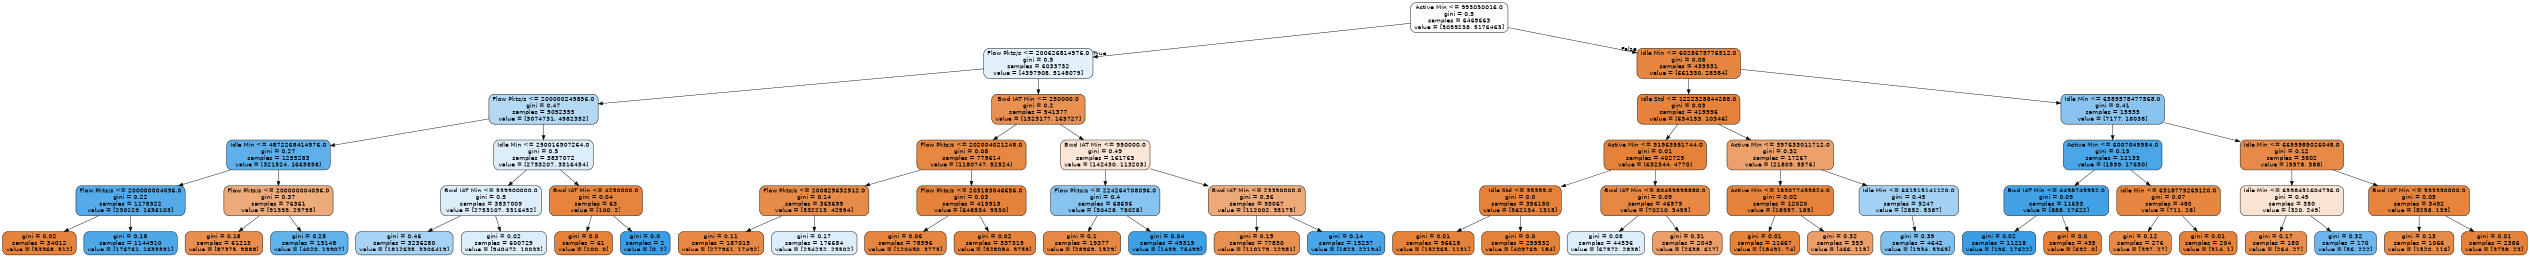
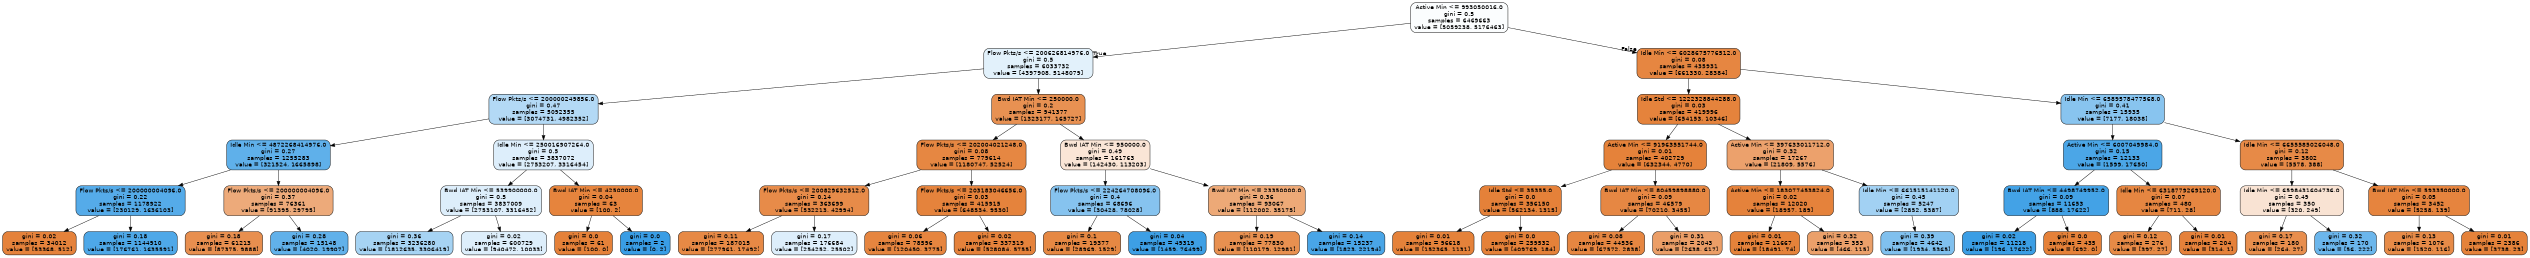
  digraph {
    node [color=black fillcolor="#ddeefb" fontname=helvetica shape=box style="filled, rounded"]
    edge [fontname=helvetica]
    n1 [fillcolor="#fbfdfe" label="Active Min <= 993050016.0\ngini = 0.5\nsamples = 6469663\nvalue = [5059238, 5176463]"]
    n2 [fillcolor="#e2f1fb" label="Flow Pkts/s <= 200626814976.0\ngini = 0.5\nsamples = 6033732\nvalue = [4397908, 5148079]"]
    n3 [fillcolor="#e68641" label="Idle Min <= 6028675776512.0\ngini = 0.08\nsamples = 435931\nvalue = [661330, 28384]"]
    n4 [fillcolor="#b3d9f5" label="Flow Pkts/s <= 200000249856.0\ngini = 0.47\nsamples = 5092355\nvalue = [3074731, 4982352]"]
    n5 [fillcolor="#e89152" label="Bwd IAT Min <= 250000.0\ngini = 0.2\nsamples = 941377\nvalue = [1323177, 165727]"]
    n6 [fillcolor="#e5833c" label="Idle Std <= 1222328844288.0\ngini = 0.03\nsamples = 419996\nvalue = [654153, 10346]"]
    n7 [fillcolor="#88c4ef" label="Idle Min <= 6589578477568.0\ngini = 0.41\nsamples = 15935\nvalue = [7177, 18038]"]
    n8 [fillcolor="#5fb0ea" label="Idle Min <= 4872268414976.0\ngini = 0.27\nsamples = 1255283\nvalue = [321524, 1665898]"]
    n9 [label="Idle Min <= 250016907264.0\ngini = 0.5\nsamples = 3837072\nvalue = [2753207, 3316454]"]
    n10 [fillcolor="#e68742" label="Flow Pkts/s <= 202004021248.0\ngini = 0.08\nsamples = 779614\nvalue = [1180747, 52524]"]
    n11 [fillcolor="#fae5d6" label="Bwd IAT Min <= 950000.0\ngini = 0.49\nsamples = 161763\nvalue = [142430, 113203]"]
    n12 [fillcolor="#55abe9" label="Flow Pkts/s <= 200000004096.0\ngini = 0.22\nsamples = 1178922\nvalue = [230129, 1636103]"]
    n13 [fillcolor="#edaa7a" label="Flow Pkts/s <= 200000004096.0\ngini = 0.37\nsamples = 76361\nvalue = [91395, 29795]"]
    n14 [label="Bwd IAT Min <= 539900000.0\ngini = 0.5\nsamples = 3837009\nvalue = [2753107, 3316452]"]
    n15 [fillcolor="#e6843d" label="Bwd IAT Min <= 4250000.0\ngini = 0.04\nsamples = 63\nvalue = [100, 2]"]
    n16 [fillcolor="#e5823b" label="gini = 0.02\nsamples = 34012\nvalue = [53368, 512]"]
    n17 [fillcolor="#4ea8e8" label="gini = 0.18\nsamples = 1144910\nvalue = [176761, 1635591]"]
    n18 [fillcolor="#e88f4f" label="gini = 0.18\nsamples = 61213\nvalue = [87375, 9888]"]
    n19 [fillcolor="#61b1ea" label="gini = 0.28\nsamples = 15148\nvalue = [4020, 19907]"]
-   n20 [fillcolor="#a6d3f3" label="gini = 0.46\nsamples = 3236280\nvalue = [1812635, 3306419]"]
+   n20 [fillcolor="#a6d3f3" label="gini = 0.36\nsamples = 3236280\nvalue = [1812635, 3306419]"]
    n21 [label="gini = 0.02\nsamples = 600729\nvalue = [940472, 10033]"]
    n22 [fillcolor="#e58139" label="gini = 0.0\nsamples = 61\nvalue = [100, 0]"]
    n23 [fillcolor="#399de5" label="gini = 0.0\nsamples = 2\nvalue = [0, 2]"]
    n24 [fillcolor="#e78b49" label="Flow Pkts/s <= 200829632512.0\ngini = 0.14\nsamples = 363699\nvalue = [532213, 42994]"]
    n25 [fillcolor="#e5833c" label="Flow Pkts/s <= 203183046656.0\ngini = 0.03\nsamples = 415915\nvalue = [648534, 9530]"]
    n26 [fillcolor="#86c3ef" label="Flow Pkts/s <= 224264708096.0\ngini = 0.4\nsamples = 68696\nvalue = [30428, 78028]"]
    n27 [fillcolor="#eda977" label="Bwd IAT Min <= 23350000.0\ngini = 0.36\nsamples = 93067\nvalue = [112002, 35175]"]
    n28 [fillcolor="#e78945" label="gini = 0.11\nsamples = 187015\nvalue = [277961, 17492]"]
    n29 [label="gini = 0.17\nsamples = 176684\nvalue = [254252, 25502]"]
    n30 [fillcolor="#e6853f" label="gini = 0.06\nsamples = 78596\nvalue = [120450, 3775]"]
    n31 [fillcolor="#e5823b" label="gini = 0.02\nsamples = 337319\nvalue = [528084, 5755]"]
    n32 [fillcolor="#e68843" label="gini = 0.1\nsamples = 19377\nvalue = [28969, 1529]"]
    n33 [fillcolor="#3d9fe5" label="gini = 0.04\nsamples = 49319\nvalue = [1459, 76499]"]
    n34 [fillcolor="#e89050" label="gini = 0.19\nsamples = 77830\nvalue = [110179, 12981]"]
    n35 [fillcolor="#49a5e7" label="gini = 0.14\nsamples = 15237\nvalue = [1823, 22194]"]
    n36 [fillcolor="#e5823a" label="Active Min <= 91963551744.0\ngini = 0.01\nsamples = 402729\nvalue = [632344, 4770]"]
    n37 [fillcolor="#eca16c" label="Active Min <= 397633011712.0\ngini = 0.32\nsamples = 17267\nvalue = [21809, 5576]"]
    n38 [fillcolor="#4ba6e7" label="Active Min <= 6007049984.0\ngini = 0.15\nsamples = 12133\nvalue = [1599, 17650]"]
    n39 [fillcolor="#e78a47" label="Idle Min <= 6655585026048.0\ngini = 0.12\nsamples = 3802\nvalue = [5578, 388]"]
    n40 [fillcolor="#e58139" label="Idle Std <= 35355.0\ngini = 0.0\nsamples = 356150\nvalue = [562134, 1315]"]
    n41 [fillcolor="#e68743" label="Bwd IAT Min <= 80459898880.0\ngini = 0.09\nsamples = 46579\nvalue = [70210, 3455]"]
    n42 [fillcolor="#e5823b" label="Active Min <= 183077453824.0\ngini = 0.02\nsamples = 12020\nvalue = [18957, 189]"]
    n43 [fillcolor="#a2d1f3" label="Idle Min <= 661515141120.0\ngini = 0.45\nsamples = 5247\nvalue = [2852, 5387]"]
    n44 [fillcolor="#e5823a" label="gini = 0.01\nsamples = 96618\nvalue = [152365, 1131]"]
    n45 [fillcolor="#e58139" label="gini = 0.0\nsamples = 259532\nvalue = [409769, 184]"]
-   n46 [label="gini = 0.08\nsamples = 44536\nvalue = [67572, 2838]"]
+   n46 [fillcolor="#e68641" label="gini = 0.08\nsamples = 44536\nvalue = [67572, 2838]"]
    n47 [fillcolor="#eb9e67" label="gini = 0.31\nsamples = 2043\nvalue = [2638, 617]"]
    n48 [fillcolor="#e5823a" label="gini = 0.01\nsamples = 11667\nvalue = [18491, 74]"]
    n49 [fillcolor="#eba06a" label="gini = 0.32\nsamples = 353\nvalue = [466, 115]"]
    n50 [fillcolor="#80c0ee" label="gini = 0.39\nsamples = 4642\nvalue = [1934, 5365]"]
    n51 [fillcolor="#43a2e6" label="Bwd IAT Min <= 4498749952.0\ngini = 0.09\nsamples = 11653\nvalue = [888, 17622]"]
    n52 [fillcolor="#e68641" label="Idle Min <= 6318779269120.0\ngini = 0.07\nsamples = 480\nvalue = [711, 28]"]
    n53 [fillcolor="#f9e3d3" label="Idle Min <= 6598431604736.0\ngini = 0.49\nsamples = 350\nvalue = [320, 249]"]
    n54 [fillcolor="#e6843e" label="Bwd IAT Min <= 593350000.0\ngini = 0.05\nsamples = 3452\nvalue = [5258, 139]"]
    n55 [fillcolor="#3b9ee5" label="gini = 0.02\nsamples = 11218\nvalue = [196, 17622]"]
    n56 [fillcolor="#e58139" label="gini = 0.0\nsamples = 435\nvalue = [692, 0]"]
    n57 [fillcolor="#e78a46" label="gini = 0.12\nsamples = 276\nvalue = [397, 27]"]
    n58 [fillcolor="#e5813a" label="gini = 0.01\nsamples = 204\nvalue = [314, 1]"]
    n59 [fillcolor="#e88e4d" label="gini = 0.17\nsamples = 180\nvalue = [264, 27]"]
    n60 [fillcolor="#6bb6ec" label="gini = 0.32\nsamples = 170\nvalue = [56, 222]"]
-   n61 [fillcolor="#e78b48" label="gini = 0.13\nsamples = 1066\nvalue = [1520, 116]"]
+   n61 [fillcolor="#e78b48" label="gini = 0.13\nsamples = 1076\nvalue = [1520, 116]"]
    n62 [fillcolor="#e5823a" label="gini = 0.01\nsamples = 2386\nvalue = [3738, 23]"]
    n1 -> n2 [headlabel=True labelangle=45 labeldistance=2.5]
    n1 -> n3 [headlabel=False labelangle=-45 labeldistance=2.5]
    n2 -> n4
    n2 -> n5
    n3 -> n6
    n3 -> n7
    n4 -> n8
    n4 -> n9
    n5 -> n10
    n5 -> n11
    n6 -> n36
    n6 -> n37
    n7 -> n38
    n7 -> n39
    n8 -> n12
    n8 -> n13
    n9 -> n14
    n9 -> n15
    n10 -> n24
    n10 -> n25
    n11 -> n26
    n11 -> n27
    n12 -> n16
    n12 -> n17
    n13 -> n18
    n13 -> n19
    n14 -> n20
    n14 -> n21
    n15 -> n22
    n15 -> n23
    n24 -> n28
    n24 -> n29
    n25 -> n30
    n25 -> n31
    n26 -> n32
    n26 -> n33
    n27 -> n34
    n27 -> n35
    n36 -> n40
    n36 -> n41
    n37 -> n42
    n37 -> n43
    n38 -> n51
    n38 -> n52
    n39 -> n53
    n39 -> n54
    n40 -> n44
    n40 -> n45
    n41 -> n46
    n41 -> n47
    n42 -> n48
    n42 -> n49
    n43 -> n50
    n51 -> n55
    n51 -> n56
    n52 -> n57
    n52 -> n58
    n53 -> n59
    n53 -> n60
    n54 -> n61
    n54 -> n62
  }
